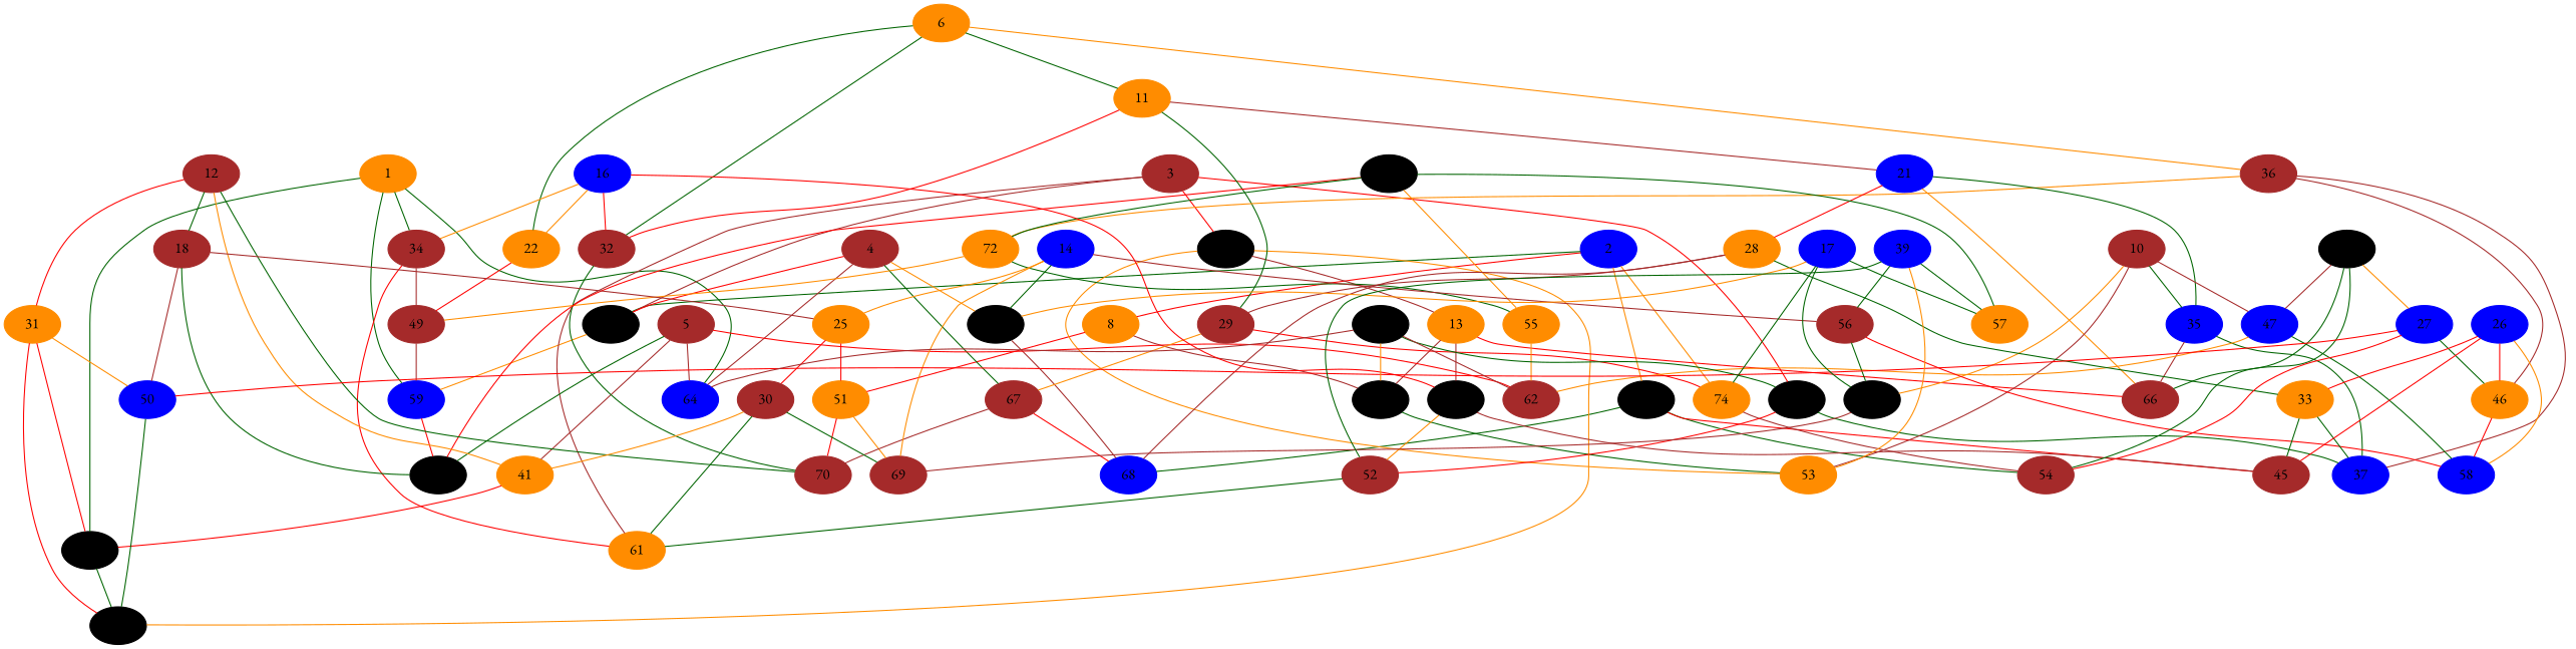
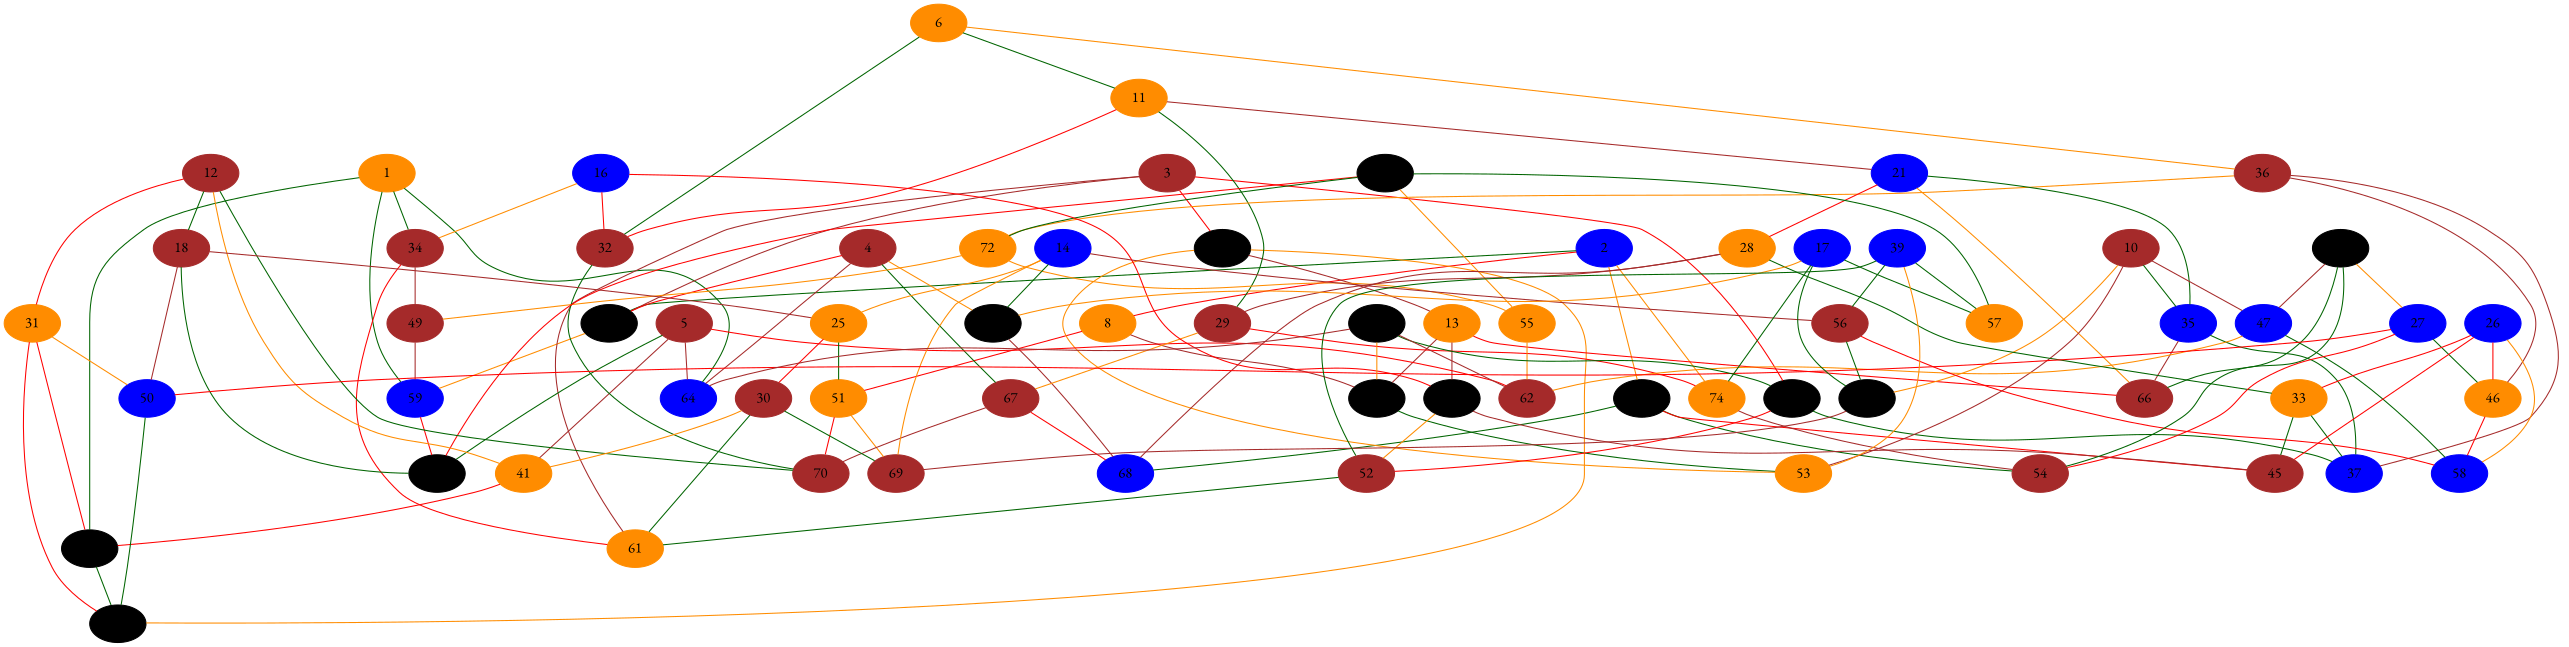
  graph {
    fontname="EB Garamond"
    node [color=brown fontname="EB Garamond" style=filled]
    edge [color=darkgreen fontname="EB Garamond"]
    1 [color=darkorange]
    34
    43 [color=black]
    59 [color=blue]
    64 [color=blue]
    61 [color=darkorange]
    49
    60 [color=black]
    63 [color=black]
    2 [color=blue]
    8 [color=darkorange]
    19 [color=black]
    n13 [color=darkorange label=74]
    48 [color=black]
    40 [color=black]
    51 [color=darkorange]
    54
    45
    68 [color=blue]
    3
    9 [color=black]
    23 [color=black]
    13 [color=darkorange]
    53 [color=darkorange]
    37 [color=blue]
    52
    4
    24 [color=black]
    67
    70
    5
    41 [color=darkorange]
    62
    6 [color=darkorange]
    11 [color=darkorange]
-   22 [color=darkorange]
    32
    36
    21 [color=blue]
    29
    n41 [color=darkorange label=72]
    46 [color=darkorange]
    7 [color=black]
    55 [color=darkorange]
    57 [color=darkorange]
    69
    38 [color=black]
    66
    10
    35 [color=blue]
    47 [color=blue]
    65 [color=black]
    58 [color=blue]
    28 [color=darkorange]
    12
    18
    31 [color=darkorange]
    25 [color=darkorange]
    50 [color=blue]
    14 [color=blue]
    56
    30
    15 [color=black]
    27 [color=blue]
    16 [color=blue]
    17 [color=blue]
    20 [color=black]
    33 [color=darkorange]
    26 [color=blue]
    39 [color=blue]
    1 -- 34
    1 -- 43
    1 -- 59
    1 -- 64
    34 -- 61 [color=red]
    34 -- 49 [color=brown]
    43 -- 60
    59 -- 63 [color=red]
    49 -- 59 [color=brown]
    2 -- 8 [color=red]
    2 -- 19 [color=darkorange]
    2 -- n13 [color=darkorange]
    2 -- 48
    8 -- 40 [color=brown]
    8 -- 51 [color=red]
    19 -- 54
    19 -- 45 [color=red]
    19 -- 68
    n13 -- 54 [color=brown]
    48 -- 59 [color=darkorange]
    40 -- 53
    51 -- 70 [color=red]
    51 -- 69 [color=darkorange]
    3 -- 61 [color=brown]
    3 -- 48 [color=brown]
    3 -- 9 [color=red]
    3 -- 23 [color=red]
    9 -- 60 [color=darkorange]
    9 -- 13 [color=brown]
    9 -- 53 [color=darkorange]
    23 -- 37
    23 -- 52 [color=red]
    13 -- 40 [color=brown]
    13 -- 38 [color=brown]
    13 -- 66 [color=red]
    52 -- 61
    4 -- 64 [color=brown]
    4 -- 48 [color=red]
    4 -- 24 [color=darkorange]
    4 -- 67
    24 -- 68 [color=brown]
    67 -- 68 [color=red]
    67 -- 70 [color=brown]
    5 -- 64 [color=brown]
    5 -- 63
    5 -- 41 [color=brown]
    5 -- 62 [color=red]
    41 -- 43 [color=red]
    6 -- 11
-   6 -- 22
    6 -- 32
    6 -- 36 [color=darkorange]
    11 -- 32 [color=red]
    11 -- 21 [color=brown]
    11 -- 29
-   22 -- 49 [color=red]
    32 -- 70
    36 -- 37 [color=brown]
    36 -- n41 [color=darkorange]
    36 -- 46 [color=brown]
    21 -- 66 [color=darkorange]
    21 -- 35
    21 -- 28 [color=red]
    29 -- n13 [color=red]
    29 -- 67 [color=darkorange]
    n41 -- 49 [color=darkorange]
-   n41 -- 55
+   n41 -- 55 [color=darkorange]
    46 -- 58 [color=red]
    7 -- 63 [color=red]
    7 -- n41
    7 -- 55 [color=darkorange]
    7 -- 57
    55 -- 62 [color=darkorange]
    38 -- 45 [color=brown]
    38 -- 52 [color=darkorange]
    10 -- 53 [color=brown]
    10 -- 35
    10 -- 47 [color=brown]
    10 -- 65 [color=darkorange]
    35 -- 37
    35 -- 66 [color=brown]
    47 -- 62 [color=darkorange]
    47 -- 58
    65 -- 69 [color=brown]
    28 -- 68 [color=brown]
    28 -- 29 [color=brown]
    28 -- 33
    12 -- 70
    12 -- 41 [color=darkorange]
    12 -- 18
    12 -- 31 [color=red]
    18 -- 63
    18 -- 25 [color=brown]
    18 -- 50 [color=brown]
    31 -- 43 [color=red]
    31 -- 60 [color=red]
    31 -- 50 [color=darkorange]
-   25 -- 51 [color=red]
+   25 -- 51
    25 -- 30 [color=red]
    50 -- 60
    14 -- 24
    14 -- 69 [color=darkorange]
    14 -- 25 [color=darkorange]
    14 -- 56 [color=brown]
    56 -- 65
    56 -- 58 [color=red]
    30 -- 61
    30 -- 41 [color=darkorange]
    30 -- 69
    15 -- 54
    15 -- 66
    15 -- 47 [color=brown]
    15 -- 27 [color=darkorange]
    27 -- 54 [color=red]
    27 -- 46
    27 -- 50 [color=red]
    16 -- 34 [color=darkorange]
-   16 -- 22 [color=darkorange]
    16 -- 32 [color=red]
    16 -- 38 [color=red]
    17 -- n13
    17 -- 24 [color=darkorange]
    17 -- 57
    17 -- 65
    20 -- 64 [color=brown]
    20 -- 40 [color=darkorange]
    20 -- 23
    20 -- 62 [color=brown]
    33 -- 45
    33 -- 37
    26 -- 45 [color=red]
    26 -- 46 [color=red]
    26 -- 58 [color=darkorange]
    26 -- 33 [color=red]
    39 -- 53 [color=darkorange]
    39 -- 52
    39 -- 57
    39 -- 56
  }
